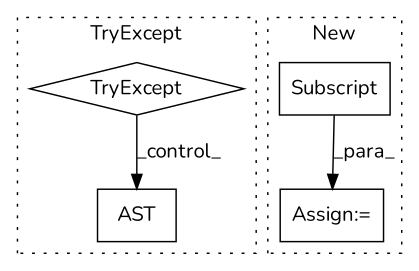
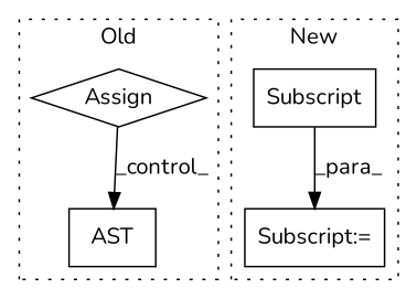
  digraph {
    fontname=Nunito
    node [fontname=Nunito shape=box]
    edge [fontname=Nunito]
-   n1 [a=71 l=83 label=TryExcept s=2874 shape=diamond]
+   n1 [a=71 l=83 label=Assign s=2874 shape=diamond]
    n2 [a=2 l="7,0" label=AST s="3320,0"]
    n3 [a=63 l="10,0" label=Subscript s="1862,0"]
-   n4 [a=68 l=3 label="Assign:=" s=1859]
+   n4 [a=68 l=3 label="Subscript:=" s=1859]
    subgraph cluster_1 {
-     label=TryExcept
+     label=Old
      style=dotted
      n1
      n2
    }
    subgraph cluster_2 {
      label=New
      style=dotted
      n3
      n4
    }
    n1 -> n2 [label=_control_]
    n3 -> n4 [label=_para_]
  }
